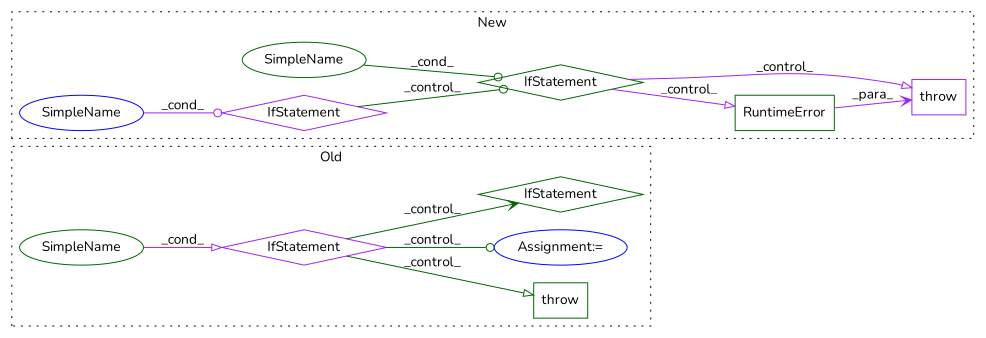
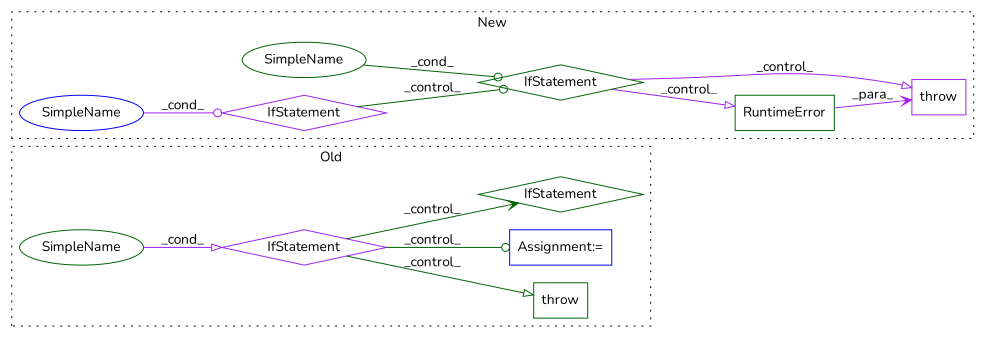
  digraph {
    rankdir=LR
    fontname=Nunito
    node [a=25 l="4,2" shape=box color=darkgreen fontname=Nunito]
    edge [color=darkgreen arrowhead=onormal fontname=Nunito]
    n1 [a=53 l=6 label=throw s=5996]
    n2 [label=IfStatement s="5130,5161" shape=diamond color=purple]
    n3 [a=42 label=SimpleName shape=ellipse l=""]
-   n4 [a=7 l=1 label="Assignment:=" s=5653 shape=ellipse color=blue]
+   n4 [a=7 l=1 label="Assignment:=" s=5653 color=blue]
    n5 [label=IfStatement s="5818,5845" shape=diamond]
    n6 [a=32 l="13,1" label=RuntimeError s="3558,3622"]
    n7 [a=53 l=6 label=throw s=3552 color=purple]
    n8 [label=IfStatement s="3339,3399" shape=diamond]
    n9 [a=42 label=SimpleName shape=ellipse l=""]
    n10 [label=IfStatement s="3181,3211" shape=diamond color=purple]
    n11 [a=42 label=SimpleName shape=ellipse color=blue l=""]
    subgraph cluster_1 {
      label=Old
      style=dotted
      n1
      n2
      n3
      n4
      n5
    }
    subgraph cluster_2 {
      label=New
      style=dotted
      n6
      n7
      n8
      n9
      n10
      n11
    }
    n2 -> n1 [label=_control_]
    n2 -> n4 [label=_control_ arrowhead=odot]
    n2 -> n5 [label=_control_ arrowhead=vee]
    n3 -> n2 [label=_cond_ color=purple]
    n6 -> n7 [label=_para_ color=purple arrowhead=vee]
    n8 -> n6 [label=_control_ color=purple]
    n8 -> n7 [label=_control_ color=purple]
    n9 -> n8 [label=_cond_ arrowhead=odot]
    n10 -> n8 [label=_control_ arrowhead=odot]
    n11 -> n10 [label=_cond_ color=purple arrowhead=odot]
  }
